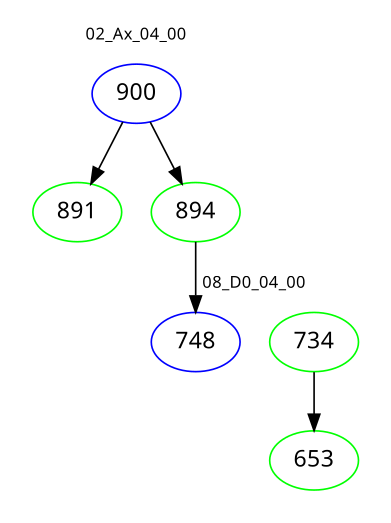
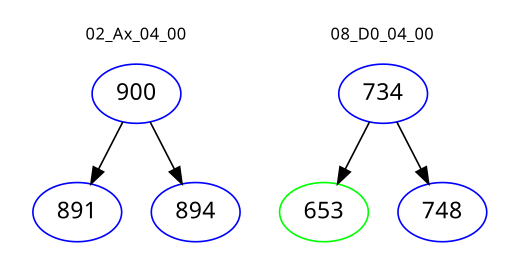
  digraph {
    fontname="Noto Sans"
    node [color=blue fontname="Noto Sans"]
    edge [color=black fontname="Noto Sans"]
    n1 [label=900]
-   n2 [color=green label=891]
-   n3 [color=green label=894]
-   n4 [color=green label=734]
+   n2 [label=891]
+   n3 [label=894]
+   n4 [label=734]
    n5 [color=green label=653]
    n6 [label=748]
    subgraph cluster_1 {
      color=white
      fontsize=10
      label="02_Ax_04_00"
      n1
      n2
      n3
    }
    subgraph cluster_2 {
      color=white
      fontsize=10
      label="08_D0_04_00"
      n4
      n5
      n6
    }
    n1 -> n2
    n1 -> n3
    n4 -> n5
-   n3 -> n6
+   n4 -> n6
  }
